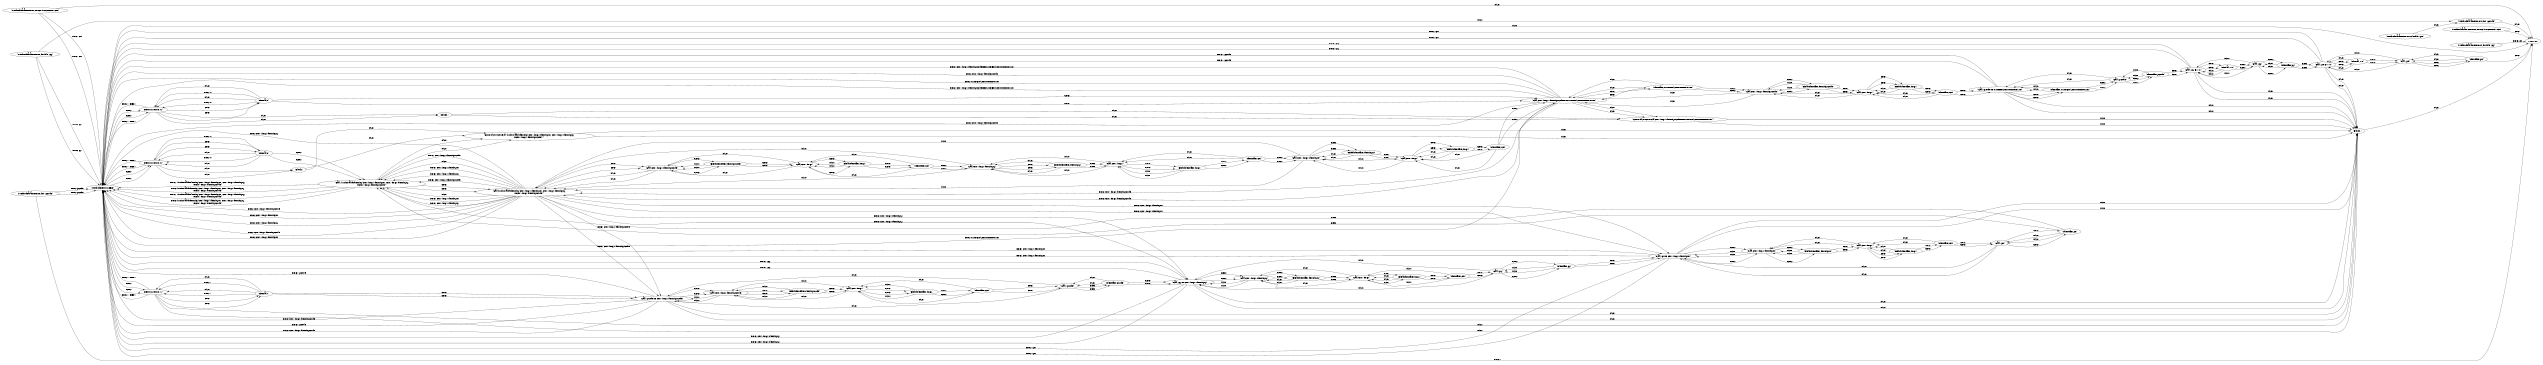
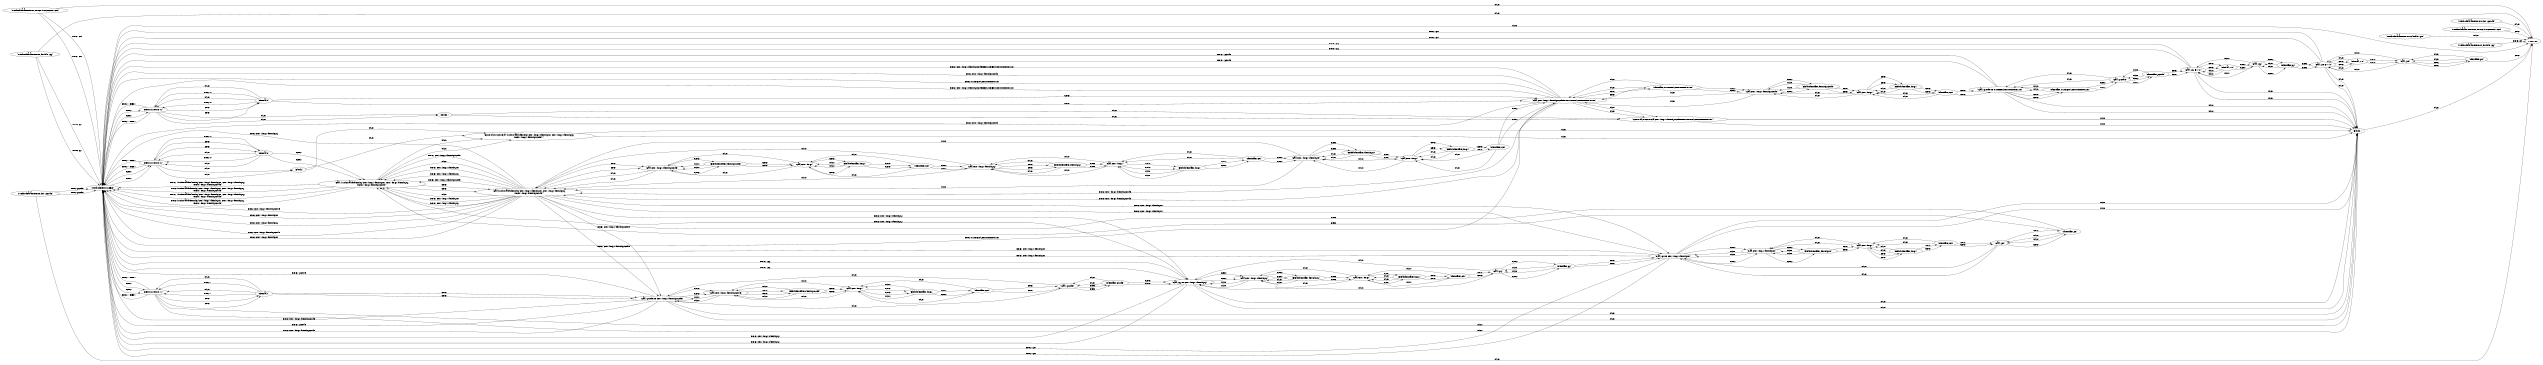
  digraph {
    rankdir=LR
    n1 [label="(MethodReturn,RET)"]
    n2 [label="(Return,return 0;)"]
    n3 [label="(Return,return 1;)"]
    n4 [label="(Return,return 0;)"]
    1000100
    n6 [label="(Block,)"]
    n7 [label="(Literal,0)"]
    n8 [label="(Block,)"]
    n9 [label="(Literal,1)"]
    n10 [label="(Block,)"]
    n11 [label="(Literal,0)"]
    n12 [label="(MethodParameterIn,struct iw_context *ctx)"]
    n13 [label="(MethodParameterOut,struct iw_context *ctx)"]
    n14 [label="(ControlStructure,if(!iw_is_valid_density(ctx->img1.density_x, ctx->img1.density_y,\n\t\tctx->img1.density_code)))"]
    n15 [label="(Call,ctx->img1.density_x)"]
    n16 [label="(FieldIdentifier,density_x)"]
    n17 [label="(Call,iw_is_valid_density(ctx->img1.density_x, ctx->img1.density_y,\n\t\tctx->img1.density_code))"]
    n18 [label="(Call,ctx->img1)"]
    n19 [label="(Call,!iw_is_valid_density(ctx->img1.density_x, ctx->img1.density_y,\n\t\tctx->img1.density_code))"]
    n20 [label="(Call,ctx->img1.density_code)"]
    n21 [label="(Call,*px = ctx->img1.density_x)"]
    n22 [label="(Call,*py = ctx->img1.density_y)"]
    n23 [label="(Call,*pcode = ctx->img1.density_code)"]
    n24 [label="(FieldIdentifier,img1)"]
    n25 [label="(Identifier,ctx)"]
    n26 [label="(Call,ctx->img1.density_code==IW_DENSITY_UNKNOWN)"]
    n27 [label="(ControlStructure,if(ctx->img1.density_code==IW_DENSITY_UNKNOWN))"]
    n28 [label="(Identifier,IW_DENSITY_UNKNOWN)"]
    n29 [label="(Call,ctx->img1.density_y)"]
    n30 [label="(FieldIdentifier,density_y)"]
    n31 [label="(Call,ctx->img1)"]
    n32 [label="(FieldIdentifier,img1)"]
    n33 [label="(Identifier,ctx)"]
    n34 [label="(FieldIdentifier,density_code)"]
    n35 [label="(Call,ctx->img1.density_x)"]
    n36 [label="(Call,ctx->img1.density_y)"]
    n37 [label="(Call,ctx->img1.density_code)"]
    n38 [label="(Call,ctx->img1)"]
    n39 [label="(FieldIdentifier,img1)"]
    n40 [label="(Identifier,ctx)"]
    n41 [label="(FieldIdentifier,density_x)"]
    n42 [label="(Call,*px)"]
    n43 [label="(Identifier,px)"]
    n44 [label="(FieldIdentifier,img1)"]
    n45 [label="(Call,ctx->img1)"]
    n46 [label="(Identifier,ctx)"]
    n47 [label="(FieldIdentifier,density_y)"]
    n48 [label="(Call,*py)"]
    n49 [label="(Identifier,py)"]
    n50 [label="(FieldIdentifier,img1)"]
    n51 [label="(Call,ctx->img1)"]
    n52 [label="(Identifier,ctx)"]
    n53 [label="(FieldIdentifier,density_code)"]
    n54 [label="(Call,*pcode)"]
    n55 [label="(Identifier,pcode)"]
    n56 [label="(Call,ctx->img1)"]
    n57 [label="(FieldIdentifier,img1)"]
    n58 [label="(Identifier,ctx)"]
    n59 [label="(MethodParameterIn,double *py)"]
    n60 [label="(MethodParameterOut,double *py)"]
    n61 [label="(MethodParameterIn,int *pcode)"]
    n62 [label="(MethodParameterOut,int *pcode)"]
    n63 [label="(MethodParameterOut,double *px)"]
    n64 [label="(Call,*px = 1.0)"]
    n65 [label="(Literal,1.0)"]
    n66 [label="(Call,*px)"]
    n67 [label="(Identifier,px)"]
    n68 [label="(Call,*py = 1.0)"]
    n69 [label="(Literal,1.0)"]
    n70 [label="(Call,*py)"]
    n71 [label="(Identifier,py)"]
    n72 [label="(Call,*pcode = IW_DENSITY_UNKNOWN)"]
    n73 [label="(Identifier,IW_DENSITY_UNKNOWN)"]
    n74 [label="(Call,*pcode)"]
    n75 [label="(Identifier,pcode)"]
    n76 [label="(FieldIdentifier,density_code)"]
    n77 [label="(Call,ctx->img1.density_code)"]
    n78 [label="(Call,ctx->img1)"]
    n79 [label="(FieldIdentifier,img1)"]
    n80 [label="(Identifier,ctx)"]
    n1 -> n2 [label="CFG: "]
    n1 -> n2 [label="CFG: "]
    n1 -> n3 [label="CFG: "]
    n1 -> n3 [label="CFG: "]
    n1 -> n4 [label="CFG: "]
    n1 -> n4 [label="CFG: "]
    n1 -> 1000100 [label="AST: "]
    n2 -> n1 [label="DDG: <RET>"]
    n2 -> n1 [label="DDG: <RET>"]
    n2 -> n6 [label="AST: "]
    n2 -> n6 [label="AST: "]
    n2 -> n7 [label="CFG: "]
    n2 -> n7 [label="CFG: "]
    n3 -> n1 [label="DDG: <RET>"]
    n3 -> n1 [label="DDG: <RET>"]
    n3 -> n8 [label="AST: "]
    n3 -> n8 [label="AST: "]
    n3 -> n9 [label="CFG: "]
    n3 -> n9 [label="CFG: "]
    n4 -> n1 [label="DDG: <RET>"]
    n4 -> n1 [label="DDG: <RET>"]
    n4 -> n10 [label="AST: "]
    n4 -> n10 [label="AST: "]
    n4 -> n11 [label="CFG: "]
    n4 -> n11 [label="CFG: "]
    n6 -> n14 [label="AST: "]
    n6 -> n14 [label="AST: "]
    n7 -> n2 [label="AST: "]
    n7 -> n2 [label="DDG: 0"]
    n7 -> n2 [label="AST: "]
    n7 -> n2 [label="DDG: 0"]
    n7 -> n19 [label="CFG: "]
    n7 -> n19 [label="CFG: "]
    n8 -> 1000100 [label="AST: "]
    n9 -> n3 [label="AST: "]
    n9 -> n3 [label="DDG: 1"]
    n9 -> n3 [label="AST: "]
    n9 -> n3 [label="DDG: 1"]
    n9 -> n23 [label="CFG: "]
    n9 -> n23 [label="CFG: "]
    n10 -> n27 [label="AST: "]
    n10 -> n27 [label="AST: "]
    n11 -> n4 [label="AST: "]
    n11 -> n4 [label="DDG: 0"]
    n11 -> n4 [label="AST: "]
    n11 -> n4 [label="DDG: 0"]
    n11 -> n26 [label="CFG: "]
    n11 -> n26 [label="CFG: "]
    n12 -> n1 [label="DDG: ctx"]
    n12 -> n1 [label="DDG: ctx"]
    n12 -> 1000100 [label="AST: "]
    n13 -> 1000100 [label="CFG: "]
    n14 -> n8 [label="AST: "]
    n14 -> n8 [label="AST: "]
    n15 -> n16 [label="CFG: "]
    n15 -> n16 [label="CFG: "]
    n15 -> n17 [label="AST: "]
    n15 -> n17 [label="AST: "]
    n16 -> n15 [label="AST: "]
    n16 -> n15 [label="AST: "]
    n16 -> n18 [label="CFG: "]
    n16 -> n18 [label="CFG: "]
    n17 -> n1 [label="DDG: ctx->img1.density_code"]
    n17 -> n1 [label="DDG: ctx->img1.density_x"]
    n17 -> n1 [label="DDG: ctx->img1.density_y"]
    n17 -> n1 [label="DDG: ctx->img1.density_code"]
    n17 -> n1 [label="DDG: ctx->img1.density_x"]
    n17 -> n1 [label="DDG: ctx->img1.density_y"]
    n17 -> n19 [label="AST: "]
    n17 -> n19 [label="DDG: ctx->img1.density_x"]
    n17 -> n19 [label="DDG: ctx->img1.density_y"]
    n17 -> n19 [label="DDG: ctx->img1.density_code"]
    n17 -> n19 [label="AST: "]
    n17 -> n19 [label="DDG: ctx->img1.density_x"]
    n17 -> n19 [label="DDG: ctx->img1.density_y"]
    n17 -> n19 [label="DDG: ctx->img1.density_code"]
    n17 -> n20 [label="CFG: "]
    n17 -> n20 [label="CFG: "]
    n17 -> n21 [label="DDG: ctx->img1.density_x"]
    n17 -> n21 [label="DDG: ctx->img1.density_x"]
    n17 -> n22 [label="DDG: ctx->img1.density_y"]
    n17 -> n22 [label="DDG: ctx->img1.density_y"]
    n17 -> n23 [label="DDG: ctx->img1.density_code"]
    n17 -> n23 [label="DDG: ctx->img1.density_code"]
    n18 -> n15 [label="AST: "]
    n18 -> n15 [label="AST: "]
    n18 -> n24 [label="CFG: "]
    n18 -> n24 [label="CFG: "]
    n19 -> n1 [label="DDG: !iw_is_valid_density(ctx->img1.density_x, ctx->img1.density_y,\n\t\tctx->img1.density_code)"]
    n19 -> n1 [label="DDG: iw_is_valid_density(ctx->img1.density_x, ctx->img1.density_y,\n\t\tctx->img1.density_code)"]
    n19 -> n1 [label="DDG: !iw_is_valid_density(ctx->img1.density_x, ctx->img1.density_y,\n\t\tctx->img1.density_code)"]
    n19 -> n1 [label="DDG: iw_is_valid_density(ctx->img1.density_x, ctx->img1.density_y,\n\t\tctx->img1.density_code)"]
    n19 -> n14 [label="AST: "]
    n19 -> n14 [label="AST: "]
    n19 -> n17 [label="CFG: "]
    n19 -> n17 [label="CFG: "]
    n20 -> n17 [label="AST: "]
    n20 -> n17 [label="AST: "]
    n20 -> n34 [label="CFG: "]
    n20 -> n34 [label="CFG: "]
    n21 -> n1 [label="DDG: ctx->img1.density_x"]
    n21 -> n1 [label="DDG: *px"]
    n21 -> n1 [label="DDG: ctx->img1.density_x"]
    n21 -> n1 [label="DDG: *px"]
    n21 -> n8 [label="AST: "]
    n21 -> n8 [label="AST: "]
    n21 -> n35 [label="CFG: "]
    n21 -> n35 [label="CFG: "]
    n22 -> n1 [label="DDG: *py"]
    n22 -> n1 [label="DDG: ctx->img1.density_y"]
    n22 -> n1 [label="DDG: *py"]
    n22 -> n1 [label="DDG: ctx->img1.density_y"]
    n22 -> n8 [label="AST: "]
    n22 -> n8 [label="AST: "]
    n22 -> n36 [label="CFG: "]
    n22 -> n36 [label="CFG: "]
    n23 -> n1 [label="DDG: ctx->img1.density_code"]
    n23 -> n1 [label="DDG: *pcode"]
    n23 -> n1 [label="DDG: ctx->img1.density_code"]
    n23 -> n1 [label="DDG: *pcode"]
    n23 -> n8 [label="AST: "]
    n23 -> n8 [label="AST: "]
    n23 -> n37 [label="CFG: "]
    n23 -> n37 [label="CFG: "]
    n24 -> n18 [label="AST: "]
    n24 -> n18 [label="AST: "]
    n24 -> n25 [label="CFG: "]
    n24 -> n25 [label="CFG: "]
    n25 -> n18 [label="AST: "]
    n25 -> n18 [label="AST: "]
    n25 -> n26 [label="CFG: "]
    n25 -> n26 [label="CFG: "]
    n26 -> n1 [label="DDG: IW_DENSITY_UNKNOWN"]
    n26 -> n1 [label="DDG: ctx->img1.density_code==IW_DENSITY_UNKNOWN"]
    n26 -> n1 [label="DDG: ctx->img1.density_code"]
    n26 -> n1 [label="DDG: IW_DENSITY_UNKNOWN"]
    n26 -> n1 [label="DDG: ctx->img1.density_code==IW_DENSITY_UNKNOWN"]
    n26 -> n1 [label="DDG: ctx->img1.density_code"]
    n26 -> n17 [label="DDG: ctx->img1.density_code"]
    n26 -> n17 [label="DDG: ctx->img1.density_code"]
    n26 -> n27 [label="AST: "]
    n26 -> n27 [label="AST: "]
    n26 -> n28 [label="CFG: "]
    n26 -> n28 [label="CFG: "]
    n27 -> n8 [label="AST: "]
    n27 -> n8 [label="AST: "]
    n28 -> n26 [label="AST: "]
    n28 -> n26 [label="AST: "]
    n28 -> n77 [label="CFG: "]
    n28 -> n77 [label="CFG: "]
    n29 -> n17 [label="AST: "]
    n29 -> n17 [label="AST: "]
    n29 -> n30 [label="CFG: "]
    n29 -> n30 [label="CFG: "]
    n30 -> n29 [label="AST: "]
    n30 -> n29 [label="AST: "]
    n30 -> n31 [label="CFG: "]
    n30 -> n31 [label="CFG: "]
    n31 -> n29 [label="AST: "]
    n31 -> n29 [label="AST: "]
    n31 -> n32 [label="CFG: "]
    n31 -> n32 [label="CFG: "]
    n32 -> n31 [label="AST: "]
    n32 -> n31 [label="AST: "]
    n32 -> n33 [label="CFG: "]
    n32 -> n33 [label="CFG: "]
    n33 -> n15 [label="CFG: "]
    n33 -> n15 [label="CFG: "]
    n33 -> n31 [label="AST: "]
    n33 -> n31 [label="AST: "]
    n34 -> n20 [label="AST: "]
    n34 -> n20 [label="AST: "]
    n34 -> n38 [label="CFG: "]
    n34 -> n38 [label="CFG: "]
    n35 -> n21 [label="AST: "]
    n35 -> n21 [label="AST: "]
    n35 -> n41 [label="CFG: "]
    n35 -> n41 [label="CFG: "]
    n36 -> n22 [label="AST: "]
    n36 -> n22 [label="AST: "]
    n36 -> n47 [label="CFG: "]
    n36 -> n47 [label="CFG: "]
    n37 -> n23 [label="AST: "]
    n37 -> n23 [label="AST: "]
    n37 -> n53 [label="CFG: "]
    n37 -> n53 [label="CFG: "]
    n38 -> n20 [label="AST: "]
    n38 -> n20 [label="AST: "]
    n38 -> n39 [label="CFG: "]
    n38 -> n39 [label="CFG: "]
    n39 -> n38 [label="AST: "]
    n39 -> n38 [label="AST: "]
    n39 -> n40 [label="CFG: "]
    n39 -> n40 [label="CFG: "]
    n40 -> n29 [label="CFG: "]
    n40 -> n29 [label="CFG: "]
    n40 -> n38 [label="AST: "]
    n40 -> n38 [label="AST: "]
    n41 -> n35 [label="AST: "]
    n41 -> n35 [label="AST: "]
    n41 -> n45 [label="CFG: "]
    n41 -> n45 [label="CFG: "]
    n42 -> n21 [label="AST: "]
    n42 -> n21 [label="AST: "]
    n42 -> n43 [label="CFG: "]
    n42 -> n43 [label="CFG: "]
    n43 -> n19 [label="CFG: "]
    n43 -> n19 [label="CFG: "]
    n43 -> n42 [label="AST: "]
    n43 -> n42 [label="AST: "]
    n44 -> n45 [label="AST: "]
    n44 -> n45 [label="AST: "]
    n44 -> n46 [label="CFG: "]
    n44 -> n46 [label="CFG: "]
    n45 -> n35 [label="AST: "]
    n45 -> n35 [label="AST: "]
    n45 -> n44 [label="CFG: "]
    n45 -> n44 [label="CFG: "]
    n46 -> n42 [label="CFG: "]
    n46 -> n42 [label="CFG: "]
    n46 -> n45 [label="AST: "]
    n46 -> n45 [label="AST: "]
    n47 -> n36 [label="AST: "]
    n47 -> n36 [label="AST: "]
    n47 -> n51 [label="CFG: "]
    n47 -> n51 [label="CFG: "]
    n48 -> n22 [label="AST: "]
    n48 -> n22 [label="AST: "]
    n48 -> n49 [label="CFG: "]
    n48 -> n49 [label="CFG: "]
    n49 -> n21 [label="CFG: "]
    n49 -> n21 [label="CFG: "]
    n49 -> n48 [label="AST: "]
    n49 -> n48 [label="AST: "]
    n50 -> n51 [label="AST: "]
    n50 -> n51 [label="AST: "]
    n50 -> n52 [label="CFG: "]
    n50 -> n52 [label="CFG: "]
    n51 -> n36 [label="AST: "]
    n51 -> n36 [label="AST: "]
    n51 -> n50 [label="CFG: "]
    n51 -> n50 [label="CFG: "]
    n52 -> n48 [label="CFG: "]
    n52 -> n48 [label="CFG: "]
    n52 -> n51 [label="AST: "]
    n52 -> n51 [label="AST: "]
    n53 -> n37 [label="AST: "]
    n53 -> n37 [label="AST: "]
    n53 -> n56 [label="CFG: "]
    n53 -> n56 [label="CFG: "]
    n54 -> n23 [label="AST: "]
    n54 -> n23 [label="AST: "]
    n54 -> n55 [label="CFG: "]
    n54 -> n55 [label="CFG: "]
    n55 -> n22 [label="CFG: "]
    n55 -> n22 [label="CFG: "]
    n55 -> n54 [label="AST: "]
    n55 -> n54 [label="AST: "]
    n56 -> n37 [label="AST: "]
    n56 -> n37 [label="AST: "]
    n56 -> n57 [label="CFG: "]
    n56 -> n57 [label="CFG: "]
    n57 -> n56 [label="AST: "]
    n57 -> n56 [label="AST: "]
    n57 -> n58 [label="CFG: "]
    n57 -> n58 [label="CFG: "]
    n58 -> n54 [label="CFG: "]
    n58 -> n54 [label="CFG: "]
    n58 -> n56 [label="AST: "]
    n58 -> n56 [label="AST: "]
    n59 -> n1 [label="DDG: py"]
    n59 -> n1 [label="DDG: py"]
-   n59 -> n62 [label="AST: "]
+   n59 -> 1000100 [label="AST: "]
    n60 -> 1000100 [label="DDG: px"]
    n61 -> n1 [label="DDG: pcode"]
    n61 -> n1 [label="DDG: pcode"]
-   n61 -> 1000100 [label="DDG: 1"]
+   n61 -> 1000100 [label="AST: "]
    n62 -> 1000100 [label="AST: "]
-   n63 -> n62 [label="AST: "]
+   n63 -> 1000100 [label="AST: "]
    n64 -> n1 [label="DDG: *px"]
    n64 -> n1 [label="DDG: *px"]
    n64 -> n8 [label="AST: "]
    n64 -> n8 [label="AST: "]
    n64 -> n65 [label="CFG: "]
    n64 -> n65 [label="CFG: "]
    n65 -> n64 [label="AST: "]
    n65 -> n64 [label="AST: "]
    n65 -> n66 [label="CFG: "]
    n65 -> n66 [label="CFG: "]
    n66 -> n64 [label="AST: "]
    n66 -> n64 [label="AST: "]
    n66 -> n67 [label="CFG: "]
    n66 -> n67 [label="CFG: "]
    n67 -> 1000100 [label="CFG: "]
    n67 -> n66 [label="AST: "]
    n67 -> n66 [label="AST: "]
    n68 -> n1 [label="DDG: *py"]
    n68 -> n1 [label="DDG: *py"]
    n68 -> n8 [label="AST: "]
    n68 -> n8 [label="AST: "]
    n68 -> n69 [label="CFG: "]
    n68 -> n69 [label="CFG: "]
    n69 -> n68 [label="AST: "]
    n69 -> n68 [label="AST: "]
    n69 -> n70 [label="CFG: "]
    n69 -> n70 [label="CFG: "]
    n70 -> n68 [label="AST: "]
    n70 -> n68 [label="AST: "]
    n70 -> n71 [label="CFG: "]
    n70 -> n71 [label="CFG: "]
    n71 -> n64 [label="CFG: "]
    n71 -> n64 [label="CFG: "]
    n71 -> n70 [label="AST: "]
    n71 -> n70 [label="AST: "]
    n72 -> n1 [label="DDG: *pcode"]
    n72 -> n1 [label="DDG: *pcode"]
    n72 -> n8 [label="AST: "]
    n72 -> n8 [label="AST: "]
    n72 -> n73 [label="CFG: "]
    n72 -> n73 [label="CFG: "]
    n73 -> n72 [label="AST: "]
    n73 -> n72 [label="AST: "]
    n73 -> n74 [label="CFG: "]
    n73 -> n74 [label="CFG: "]
    n74 -> n72 [label="AST: "]
    n74 -> n72 [label="AST: "]
    n74 -> n75 [label="CFG: "]
    n74 -> n75 [label="CFG: "]
    n75 -> n68 [label="CFG: "]
    n75 -> n68 [label="CFG: "]
    n75 -> n74 [label="AST: "]
    n75 -> n74 [label="AST: "]
    n76 -> n77 [label="AST: "]
    n76 -> n77 [label="AST: "]
    n76 -> n78 [label="CFG: "]
    n76 -> n78 [label="CFG: "]
    n77 -> n26 [label="AST: "]
    n77 -> n26 [label="AST: "]
    n77 -> n76 [label="CFG: "]
    n77 -> n76 [label="CFG: "]
    n78 -> n77 [label="AST: "]
    n78 -> n77 [label="AST: "]
    n78 -> n79 [label="CFG: "]
    n78 -> n79 [label="CFG: "]
    n79 -> n78 [label="AST: "]
    n79 -> n78 [label="AST: "]
    n79 -> n80 [label="CFG: "]
    n79 -> n80 [label="CFG: "]
    n80 -> n72 [label="CFG: "]
    n80 -> n72 [label="CFG: "]
    n80 -> n78 [label="AST: "]
    n80 -> n78 [label="AST: "]
  }
